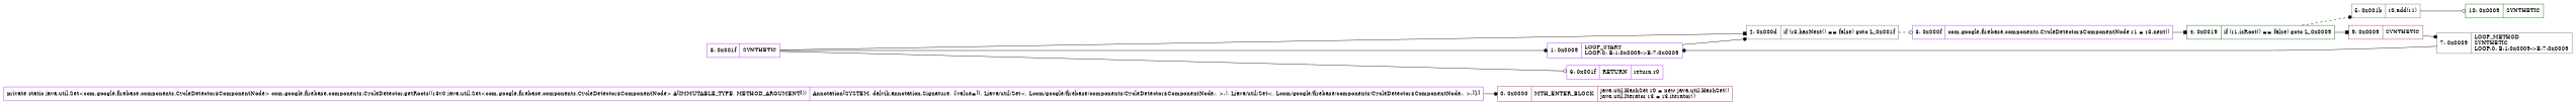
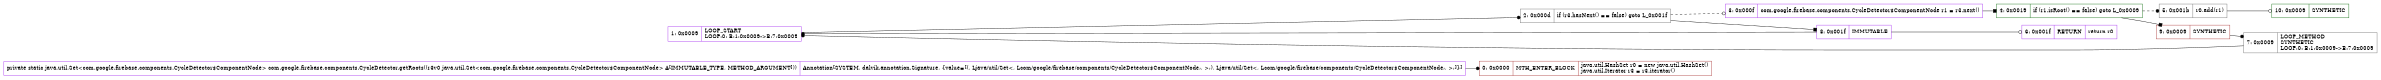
  digraph {
    rankdir=LR
    node [color=purple shape=record]
    edge [arrowhead=dot]
    n1 [color=brown label="{0\:\ 0x0000|MTH_ENTER_BLOCK\l|java.util.HashSet r0 = new java.util.HashSet()\ljava.util.Iterator r3 = r3.iterator()\l}"]
    n2 [label="{1\:\ 0x0009|LOOP_START\lLOOP:0: B:1:0x0009\-\>B:7:0x0009\l}"]
    n3 [color=gray40 label="{2\:\ 0x000d|if (r3.hasNext() == false) goto L_0x001f\l}"]
    n4 [label="{3\:\ 0x000f|com.google.firebase.components.CycleDetector$ComponentNode r1 = r3.next()\l}"]
-   n5 [label="{8\:\ 0x001f|SYNTHETIC\l}"]
+   n5 [label="{8\:\ 0x001f|IMMUTABLE\l}"]
    n6 [color=darkgreen label="{4\:\ 0x0019|if (r1.isRoot() == false) goto L_0x0009\l}"]
    n7 [label="{6\:\ 0x001f|RETURN\l|return r0\l}"]
    n8 [color=gray40 label="{5\:\ 0x001b|r0.add(r1)\l}"]
    n9 [color=brown label="{9\:\ 0x0009|SYNTHETIC\l}"]
    n10 [color=darkgreen label="{10\:\ 0x0009|SYNTHETIC\l}"]
    n11 [color=gray40 label="{7\:\ 0x0009|LOOP_METHOD\lSYNTHETIC\lLOOP:0: B:1:0x0009\-\>B:7:0x0009\l}"]
    n12 [label="{private static java.util.Set\<com.google.firebase.components.CycleDetector$ComponentNode\> com.google.firebase.components.CycleDetector.getRoots((r3v0 java.util.Set\<com.google.firebase.components.CycleDetector$ComponentNode\> A[IMMUTABLE_TYPE, METHOD_ARGUMENT]))  | Annotation[SYSTEM, dalvik.annotation.Signature, \{value=[(, Ljava\/util\/Set\<, Lcom\/google\/firebase\/components\/CycleDetector$ComponentNode;, \>;), Ljava\/util\/Set\<, Lcom\/google\/firebase\/components\/CycleDetector$ComponentNode;, \>;]\}]\l}"]
    n2 -> n3
    n3 -> n4 [arrowhead=odot style=dashed]
-   n5 -> n3 [arrowhead=box]
+   n3 -> n5 [arrowhead=box]
    n4 -> n6 [arrowhead=box]
    n5 -> n2
    n5 -> n7 [arrowhead=odot]
    n6 -> n8 [style=dashed]
    n6 -> n9 [arrowhead=box]
    n8 -> n10 [arrowhead=odot]
    n9 -> n11
    n11 -> n2
    n12 -> n1
  }
